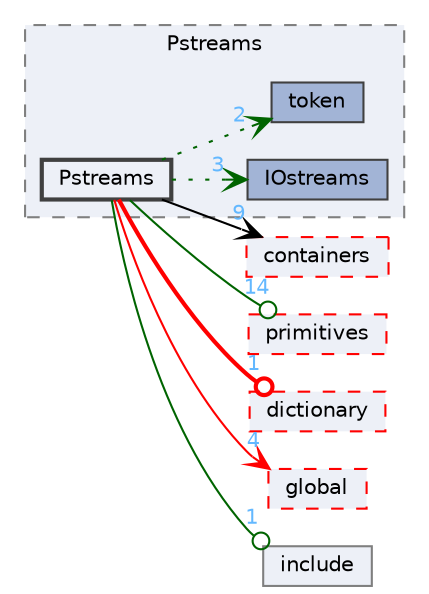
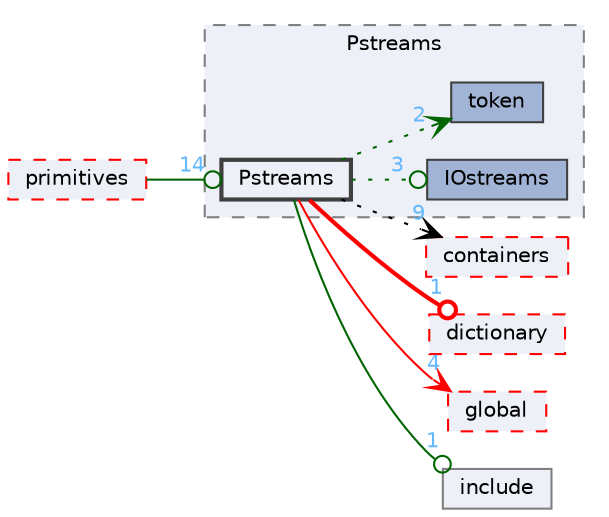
  digraph {
    compound=true
    fontname="DejaVu Sans"
    rankdir=LR
    node [color=red fillcolor="#edf0f7" fontname="DejaVu Sans" fontsize=10 shape=box style="filled,dashed"]
    edge [arrowhead=odot color=darkgreen fontcolor=steelblue1 fontname="DejaVu Sans" fontsize=10 headlabel=1 labeldistance=1.5 labelfontname=Helvetica labelfontsize=10 style=dotted]
    n1 [color=grey25 fillcolor="#a2b4d6" height=0.2 label=IOstreams style=filled width=0.4]
    n2 [color=grey25 fillcolor="#a2b4d6" height=0.2 label=token style=filled width=0.4]
    n3 [color=grey25 height=0.2 label=Pstreams style="filled,bold" width=0.4]
    n4 [height=0.2 label=containers width=0.4]
    n5 [height=0.2 label=primitives width=0.4]
    n6 [height=0.2 label=dictionary width=0.4]
    n7 [height=0.2 label=global width=0.4]
    n8 [color=grey50 height=0.2 label=include style=filled width=0.4]
    subgraph cluster_1 {
      bgcolor="#edf0f7"
      fontsize=10
      label=Pstreams
      pencolor=grey50
      style="filled,dashed"
      n1
      n2
      n3
    }
-   n3 -> n1 [arrowhead=vee headlabel=3]
+   n3 -> n1 [headlabel=3]
    n3 -> n2 [arrowhead=vee headlabel=2]
-   n3 -> n4 [arrowhead=vee color=black headlabel=9 style=solid]
-   n3 -> n5 [headlabel=14 style=solid]
+   n3 -> n4 [arrowhead=vee color=black headlabel=9]
+   n5 -> n3 [headlabel=14 style=solid]
    n3 -> n6 [color=red style=bold]
    n3 -> n7 [arrowhead=vee color=red headlabel=4 style=solid]
    n3 -> n8 [style=solid]
  }
